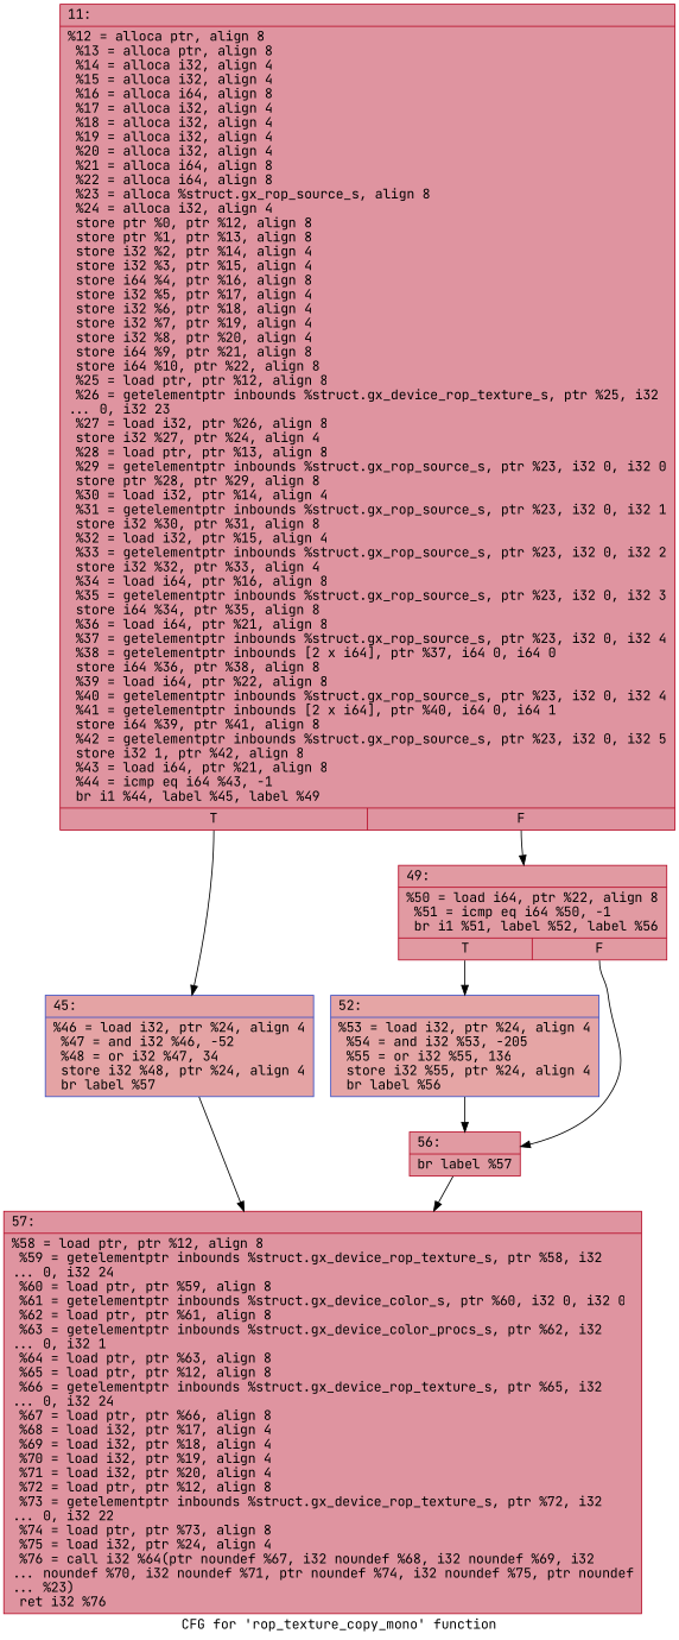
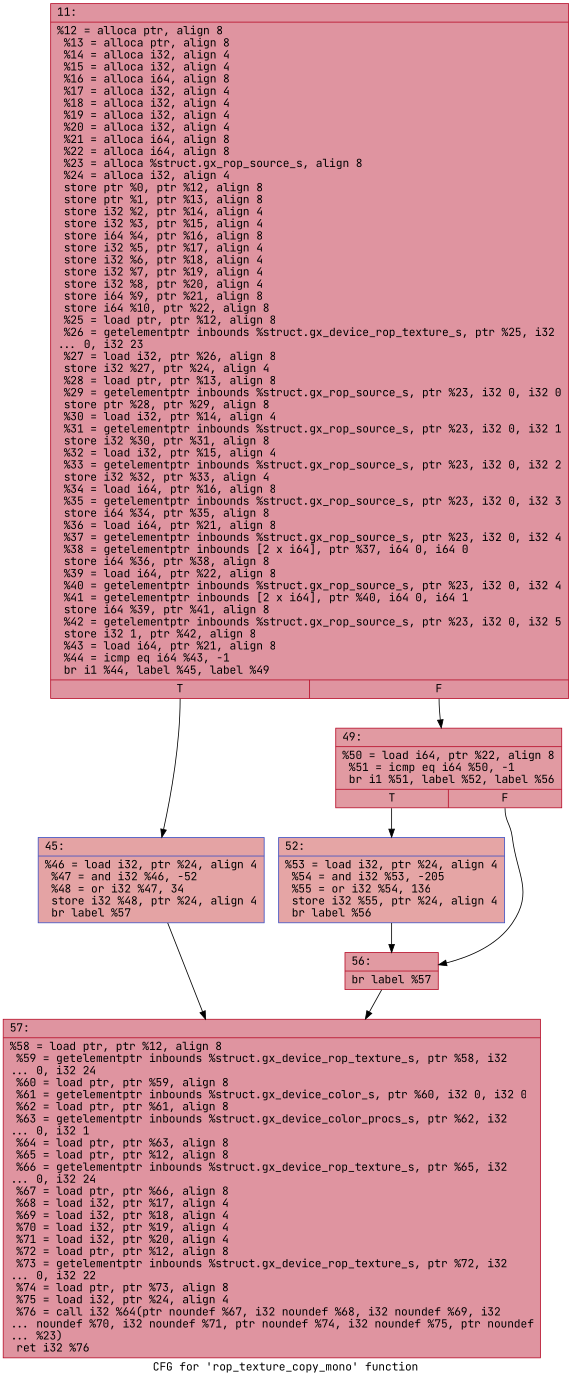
  digraph {
    label="CFG for 'rop_texture_copy_mono' function"
    fontname="JetBrains Mono"
    node [color="#b70d28ff" fillcolor="#b70d2870" fontname="JetBrains Mono" shape=record style=filled]
    edge [fontname="JetBrains Mono"]
    n1 [label="{11:\l|  %12 = alloca ptr, align 8\l  %13 = alloca ptr, align 8\l  %14 = alloca i32, align 4\l  %15 = alloca i32, align 4\l  %16 = alloca i64, align 8\l  %17 = alloca i32, align 4\l  %18 = alloca i32, align 4\l  %19 = alloca i32, align 4\l  %20 = alloca i32, align 4\l  %21 = alloca i64, align 8\l  %22 = alloca i64, align 8\l  %23 = alloca %struct.gx_rop_source_s, align 8\l  %24 = alloca i32, align 4\l  store ptr %0, ptr %12, align 8\l  store ptr %1, ptr %13, align 8\l  store i32 %2, ptr %14, align 4\l  store i32 %3, ptr %15, align 4\l  store i64 %4, ptr %16, align 8\l  store i32 %5, ptr %17, align 4\l  store i32 %6, ptr %18, align 4\l  store i32 %7, ptr %19, align 4\l  store i32 %8, ptr %20, align 4\l  store i64 %9, ptr %21, align 8\l  store i64 %10, ptr %22, align 8\l  %25 = load ptr, ptr %12, align 8\l  %26 = getelementptr inbounds %struct.gx_device_rop_texture_s, ptr %25, i32\l... 0, i32 23\l  %27 = load i32, ptr %26, align 8\l  store i32 %27, ptr %24, align 4\l  %28 = load ptr, ptr %13, align 8\l  %29 = getelementptr inbounds %struct.gx_rop_source_s, ptr %23, i32 0, i32 0\l  store ptr %28, ptr %29, align 8\l  %30 = load i32, ptr %14, align 4\l  %31 = getelementptr inbounds %struct.gx_rop_source_s, ptr %23, i32 0, i32 1\l  store i32 %30, ptr %31, align 8\l  %32 = load i32, ptr %15, align 4\l  %33 = getelementptr inbounds %struct.gx_rop_source_s, ptr %23, i32 0, i32 2\l  store i32 %32, ptr %33, align 4\l  %34 = load i64, ptr %16, align 8\l  %35 = getelementptr inbounds %struct.gx_rop_source_s, ptr %23, i32 0, i32 3\l  store i64 %34, ptr %35, align 8\l  %36 = load i64, ptr %21, align 8\l  %37 = getelementptr inbounds %struct.gx_rop_source_s, ptr %23, i32 0, i32 4\l  %38 = getelementptr inbounds [2 x i64], ptr %37, i64 0, i64 0\l  store i64 %36, ptr %38, align 8\l  %39 = load i64, ptr %22, align 8\l  %40 = getelementptr inbounds %struct.gx_rop_source_s, ptr %23, i32 0, i32 4\l  %41 = getelementptr inbounds [2 x i64], ptr %40, i64 0, i64 1\l  store i64 %39, ptr %41, align 8\l  %42 = getelementptr inbounds %struct.gx_rop_source_s, ptr %23, i32 0, i32 5\l  store i32 1, ptr %42, align 8\l  %43 = load i64, ptr %21, align 8\l  %44 = icmp eq i64 %43, -1\l  br i1 %44, label %45, label %49\l|{<s0>T|<s1>F}}"]
    n2 [color="#3d50c3ff" fillcolor="#c32e3170" label="{45:\l|  %46 = load i32, ptr %24, align 4\l  %47 = and i32 %46, -52\l  %48 = or i32 %47, 34\l  store i32 %48, ptr %24, align 4\l  br label %57\l}"]
    n3 [fillcolor="#bb1b2c70" label="{49:\l|  %50 = load i64, ptr %22, align 8\l  %51 = icmp eq i64 %50, -1\l  br i1 %51, label %52, label %56\l|{<s0>T|<s1>F}}"]
    n4 [label="{57:\l|  %58 = load ptr, ptr %12, align 8\l  %59 = getelementptr inbounds %struct.gx_device_rop_texture_s, ptr %58, i32\l... 0, i32 24\l  %60 = load ptr, ptr %59, align 8\l  %61 = getelementptr inbounds %struct.gx_device_color_s, ptr %60, i32 0, i32 0\l  %62 = load ptr, ptr %61, align 8\l  %63 = getelementptr inbounds %struct.gx_device_color_procs_s, ptr %62, i32\l... 0, i32 1\l  %64 = load ptr, ptr %63, align 8\l  %65 = load ptr, ptr %12, align 8\l  %66 = getelementptr inbounds %struct.gx_device_rop_texture_s, ptr %65, i32\l... 0, i32 24\l  %67 = load ptr, ptr %66, align 8\l  %68 = load i32, ptr %17, align 4\l  %69 = load i32, ptr %18, align 4\l  %70 = load i32, ptr %19, align 4\l  %71 = load i32, ptr %20, align 4\l  %72 = load ptr, ptr %12, align 8\l  %73 = getelementptr inbounds %struct.gx_device_rop_texture_s, ptr %72, i32\l... 0, i32 22\l  %74 = load ptr, ptr %73, align 8\l  %75 = load i32, ptr %24, align 4\l  %76 = call i32 %64(ptr noundef %67, i32 noundef %68, i32 noundef %69, i32\l... noundef %70, i32 noundef %71, ptr noundef %74, i32 noundef %75, ptr noundef\l... %23)\l  ret i32 %76\l}"]
-   n5 [color="#3d50c3ff" fillcolor="#c5333470" label="{52:\l|  %53 = load i32, ptr %24, align 4\l  %54 = and i32 %53, -205\l  %55 = or i32 %55, 136\l  store i32 %55, ptr %24, align 4\l  br label %56\l}"]
+   n5 [color="#3d50c3ff" fillcolor="#c5333470" label="{52:\l|  %53 = load i32, ptr %24, align 4\l  %54 = and i32 %53, -205\l  %55 = or i32 %54, 136\l  store i32 %55, ptr %24, align 4\l  br label %56\l}"]
    n6 [fillcolor="#bb1b2c70" label="{56:\l|  br label %57\l}"]
    n1 -> n2 [tailport=s0]
    n1 -> n3 [tailport=s1]
    n2 -> n4
    n3 -> n5 [tailport=s0]
    n3 -> n6 [tailport=s1]
    n5 -> n6
    n6 -> n4
  }
